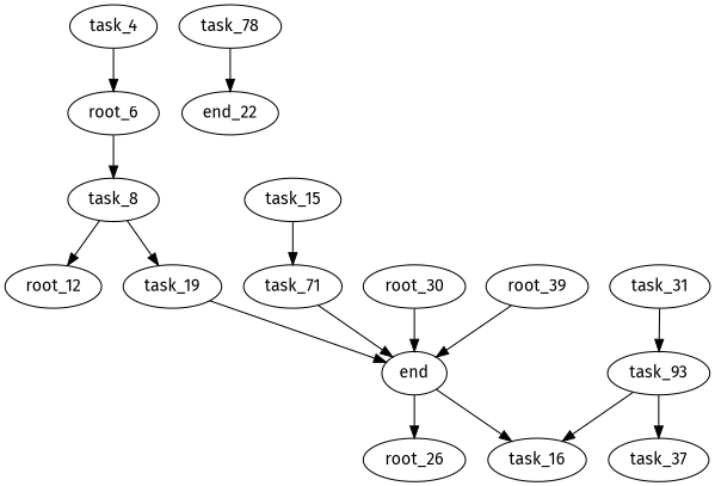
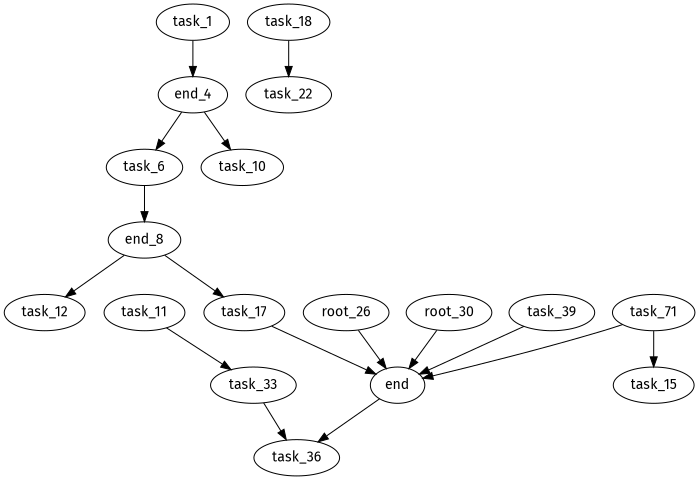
  digraph {
    fontname="Fira Sans"
    node [fontname="Fira Sans"]
    edge [fontname="Fira Sans"]
-   task_4
-   task_6 [label=root_6]
-   task_8
-   task_12 [label=root_12]
-   task_17 [label=task_19]
+   task_1
+   task_4 [label=end_4]
+   task_6
+   task_10
+   task_8 [label=end_8]
+   task_12
+   task_17
    end
    n9 [label=task_71]
    task_15
-   task_18 [label=task_78]
-   task_22 [label=end_22]
-   task_36 [label=task_16]
+   task_18
+   task_22
+   task_36
    n14 [label=root_26]
    n15 [label=root_30]
-   task_31
-   task_33 [label=task_93]
-   task_37
-   task_39 [label=root_39]
+   task_31 [label=task_11]
+   task_33
+   task_39
+   task_1 -> task_4
    task_4 -> task_6
+   task_4 -> task_10
    task_6 -> task_8
    task_8 -> task_12
    task_8 -> task_17
    task_17 -> end
    end -> task_36
    n9 -> end
-   task_15 -> n9
+   n9 -> task_15
    task_18 -> task_22
-   end -> n14
+   n14 -> end
    n15 -> end
    task_31 -> task_33
    task_33 -> task_36
-   task_33 -> task_37
    task_39 -> end
  }
